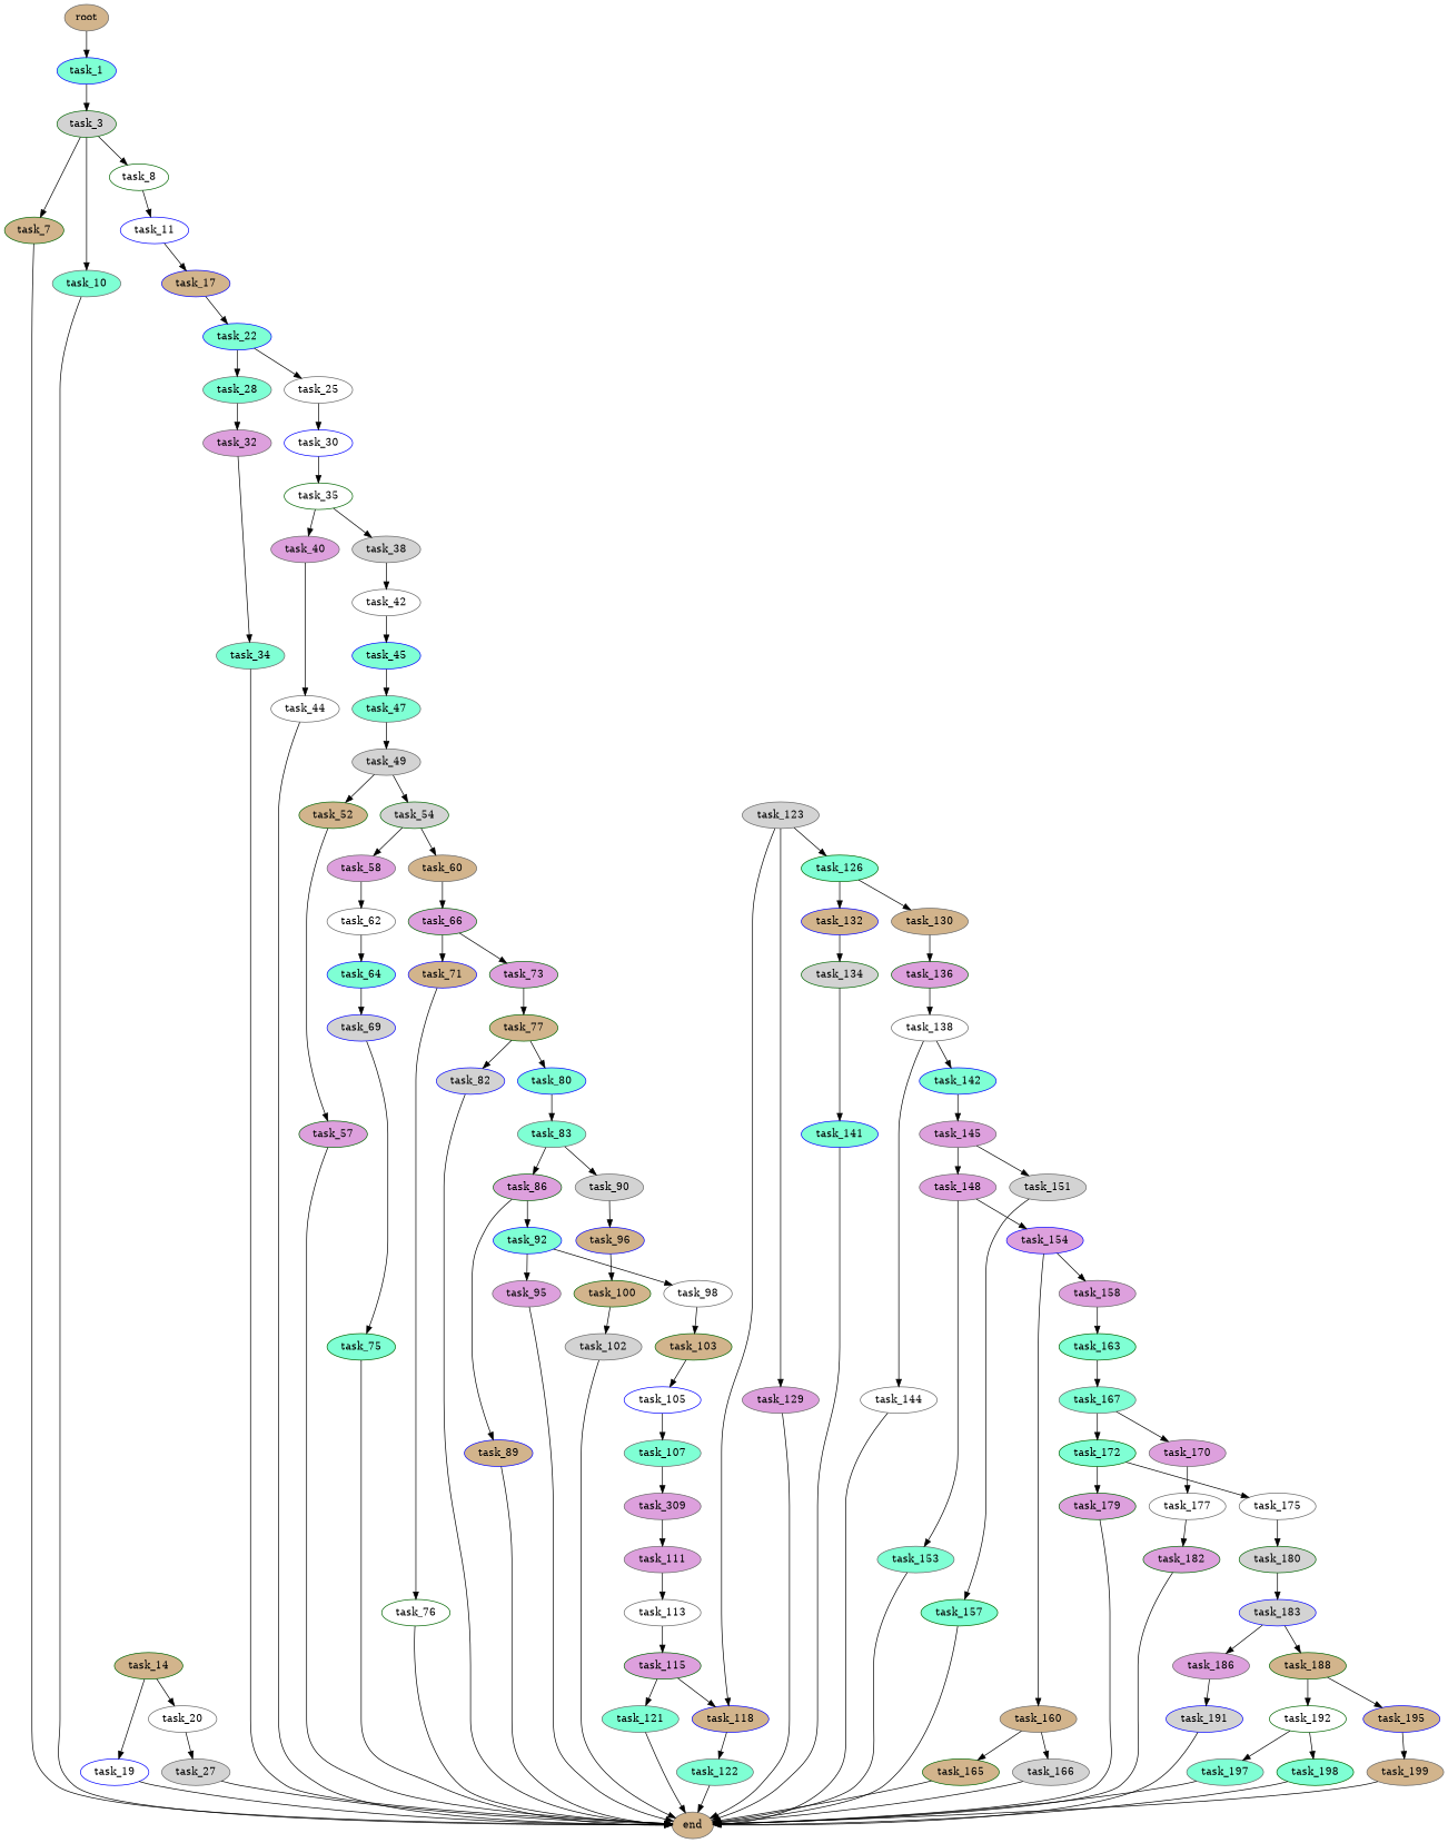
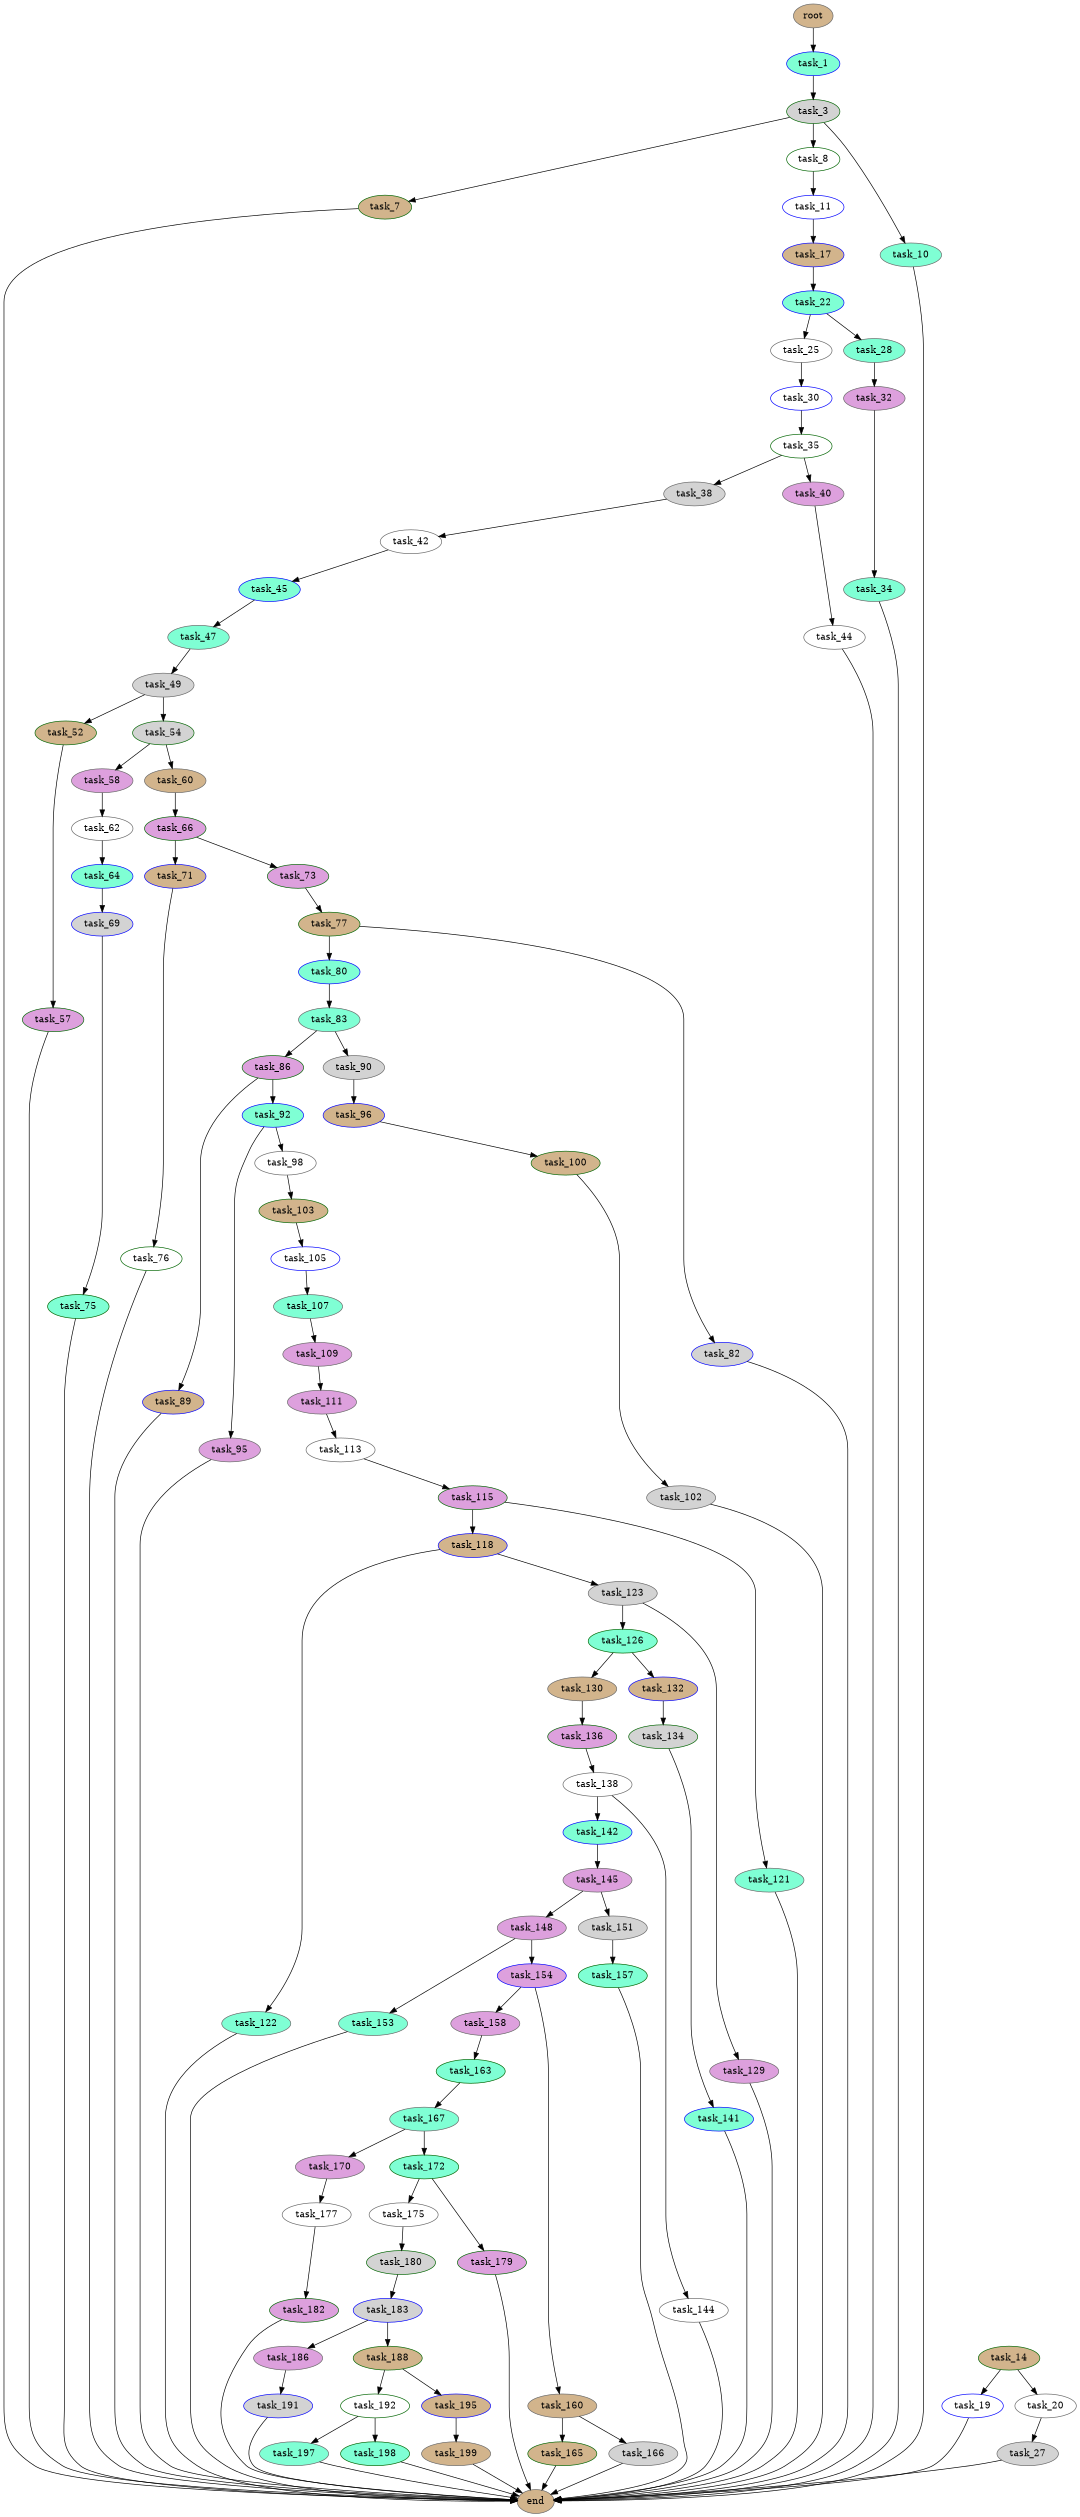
  digraph {
    node [color=gray40 fillcolor=aquamarine style=filled]
    root [fillcolor=tan]
    task_1 [color=blue]
    task_3 [color=darkgreen fillcolor=lightgrey]
    task_7 [color=darkgreen fillcolor=tan]
    task_8 [color=darkgreen fillcolor=white]
    task_10
    end [fillcolor=tan]
    task_11 [color=blue fillcolor=white]
    task_17 [color=blue fillcolor=tan]
    task_14 [color=darkgreen fillcolor=tan]
    task_19 [color=blue fillcolor=white]
    task_20 [fillcolor=white]
    task_22 [color=blue]
    task_27 [fillcolor=lightgrey]
    task_25 [fillcolor=white]
    task_28
    task_30 [color=blue fillcolor=white]
    task_32 [fillcolor=plum]
    task_35 [color=darkgreen fillcolor=white]
    task_34
    task_38 [fillcolor=lightgrey]
    task_40 [fillcolor=plum]
    task_42 [fillcolor=white]
    task_44 [fillcolor=white]
    task_45 [color=blue]
    task_47
    task_49 [fillcolor=lightgrey]
    task_52 [color=darkgreen fillcolor=tan]
    task_54 [color=darkgreen fillcolor=lightgrey]
    task_57 [color=darkgreen fillcolor=plum]
    task_58 [fillcolor=plum]
    task_60 [fillcolor=tan]
    task_62 [fillcolor=white]
    task_66 [color=darkgreen fillcolor=plum]
    task_64 [color=blue]
    task_71 [color=blue fillcolor=tan]
    task_73 [color=darkgreen fillcolor=plum]
    task_69 [color=blue fillcolor=lightgrey]
    task_75 [color=darkgreen]
    task_76 [color=darkgreen fillcolor=white]
    task_77 [color=darkgreen fillcolor=tan]
    task_80 [color=blue]
    task_82 [color=blue fillcolor=lightgrey]
    task_83
    task_86 [color=darkgreen fillcolor=plum]
    task_90 [fillcolor=lightgrey]
    task_89 [color=blue fillcolor=tan]
    task_92 [color=blue]
    task_96 [color=blue fillcolor=tan]
    task_95 [fillcolor=plum]
    task_98 [fillcolor=white]
    task_100 [color=darkgreen fillcolor=tan]
    task_103 [color=darkgreen fillcolor=tan]
    task_102 [fillcolor=lightgrey]
    task_105 [color=blue fillcolor=white]
    task_107
-   task_109 [fillcolor=plum label=task_309]
+   task_109 [fillcolor=plum]
    task_111 [fillcolor=plum]
    task_113 [fillcolor=white]
    task_115 [color=darkgreen fillcolor=plum]
    task_118 [color=blue fillcolor=tan]
    task_121
    task_122
    task_123 [fillcolor=lightgrey]
    task_126 [color=darkgreen]
    task_129 [fillcolor=plum]
    task_130 [fillcolor=tan]
    task_132 [color=blue fillcolor=tan]
    task_136 [color=darkgreen fillcolor=plum]
    task_134 [color=darkgreen fillcolor=lightgrey]
    task_138 [fillcolor=white]
    task_141 [color=blue]
    task_142 [color=blue]
    task_144 [fillcolor=white]
    task_145 [fillcolor=plum]
    task_148 [fillcolor=plum]
    task_151 [fillcolor=lightgrey]
    task_153
    task_154 [color=blue fillcolor=plum]
    task_157 [color=darkgreen]
    task_158 [fillcolor=plum]
    task_160 [fillcolor=tan]
    task_163 [color=darkgreen]
    task_165 [color=darkgreen fillcolor=tan]
    task_166 [fillcolor=lightgrey]
    task_167
    task_170 [fillcolor=plum]
    task_172 [color=darkgreen]
    task_177 [fillcolor=white]
    task_175 [fillcolor=white]
    task_179 [color=darkgreen fillcolor=plum]
    task_182 [color=darkgreen fillcolor=plum]
    task_180 [color=darkgreen fillcolor=lightgrey]
    task_183 [color=blue fillcolor=lightgrey]
    task_186 [fillcolor=plum]
    task_188 [color=darkgreen fillcolor=tan]
    task_191 [color=blue fillcolor=lightgrey]
    task_192 [color=darkgreen fillcolor=white]
    task_195 [color=blue fillcolor=tan]
    task_197
    task_198 [color=darkgreen]
    task_199 [fillcolor=tan]
    root -> task_1
    task_1 -> task_3
    task_3 -> task_7
    task_3 -> task_8
    task_3 -> task_10
    task_7 -> end
    task_8 -> task_11
    task_10 -> end
    task_11 -> task_17
    task_17 -> task_22
    task_14 -> task_19
    task_14 -> task_20
    task_19 -> end
    task_20 -> task_27
    task_22 -> task_25
    task_22 -> task_28
    task_27 -> end
    task_25 -> task_30
    task_28 -> task_32
    task_30 -> task_35
    task_32 -> task_34
    task_35 -> task_38
    task_35 -> task_40
    task_34 -> end
    task_38 -> task_42
    task_40 -> task_44
    task_42 -> task_45
    task_44 -> end
    task_45 -> task_47
    task_47 -> task_49
    task_49 -> task_52
    task_49 -> task_54
    task_52 -> task_57
    task_54 -> task_58
    task_54 -> task_60
    task_57 -> end
    task_58 -> task_62
    task_60 -> task_66
    task_62 -> task_64
    task_66 -> task_71
    task_66 -> task_73
    task_64 -> task_69
    task_71 -> task_76
    task_73 -> task_77
    task_69 -> task_75
    task_75 -> end
    task_76 -> end
    task_77 -> task_80
    task_77 -> task_82
    task_80 -> task_83
    task_82 -> end
    task_83 -> task_86
    task_83 -> task_90
    task_86 -> task_89
    task_86 -> task_92
    task_90 -> task_96
    task_89 -> end
    task_92 -> task_95
    task_92 -> task_98
    task_96 -> task_100
    task_95 -> end
    task_98 -> task_103
    task_100 -> task_102
    task_103 -> task_105
    task_102 -> end
    task_105 -> task_107
    task_107 -> task_109
    task_109 -> task_111
    task_111 -> task_113
    task_113 -> task_115
    task_115 -> task_118
    task_115 -> task_121
    task_118 -> task_122
-   task_123 -> task_118
+   task_118 -> task_123
    task_121 -> end
    task_122 -> end
    task_123 -> task_126
    task_123 -> task_129
    task_126 -> task_130
    task_126 -> task_132
    task_129 -> end
    task_130 -> task_136
    task_132 -> task_134
    task_136 -> task_138
    task_134 -> task_141
    task_138 -> task_142
    task_138 -> task_144
    task_141 -> end
    task_142 -> task_145
    task_144 -> end
    task_145 -> task_148
    task_145 -> task_151
    task_148 -> task_153
    task_148 -> task_154
    task_151 -> task_157
    task_153 -> end
    task_154 -> task_158
    task_154 -> task_160
    task_157 -> end
    task_158 -> task_163
    task_160 -> task_165
    task_160 -> task_166
    task_163 -> task_167
    task_165 -> end
    task_166 -> end
    task_167 -> task_170
    task_167 -> task_172
    task_170 -> task_177
    task_172 -> task_175
    task_172 -> task_179
    task_177 -> task_182
    task_175 -> task_180
    task_179 -> end
    task_182 -> end
    task_180 -> task_183
    task_183 -> task_186
    task_183 -> task_188
    task_186 -> task_191
    task_188 -> task_192
    task_188 -> task_195
    task_191 -> end
    task_192 -> task_197
    task_192 -> task_198
    task_195 -> task_199
    task_197 -> end
    task_198 -> end
    task_199 -> end
  }
